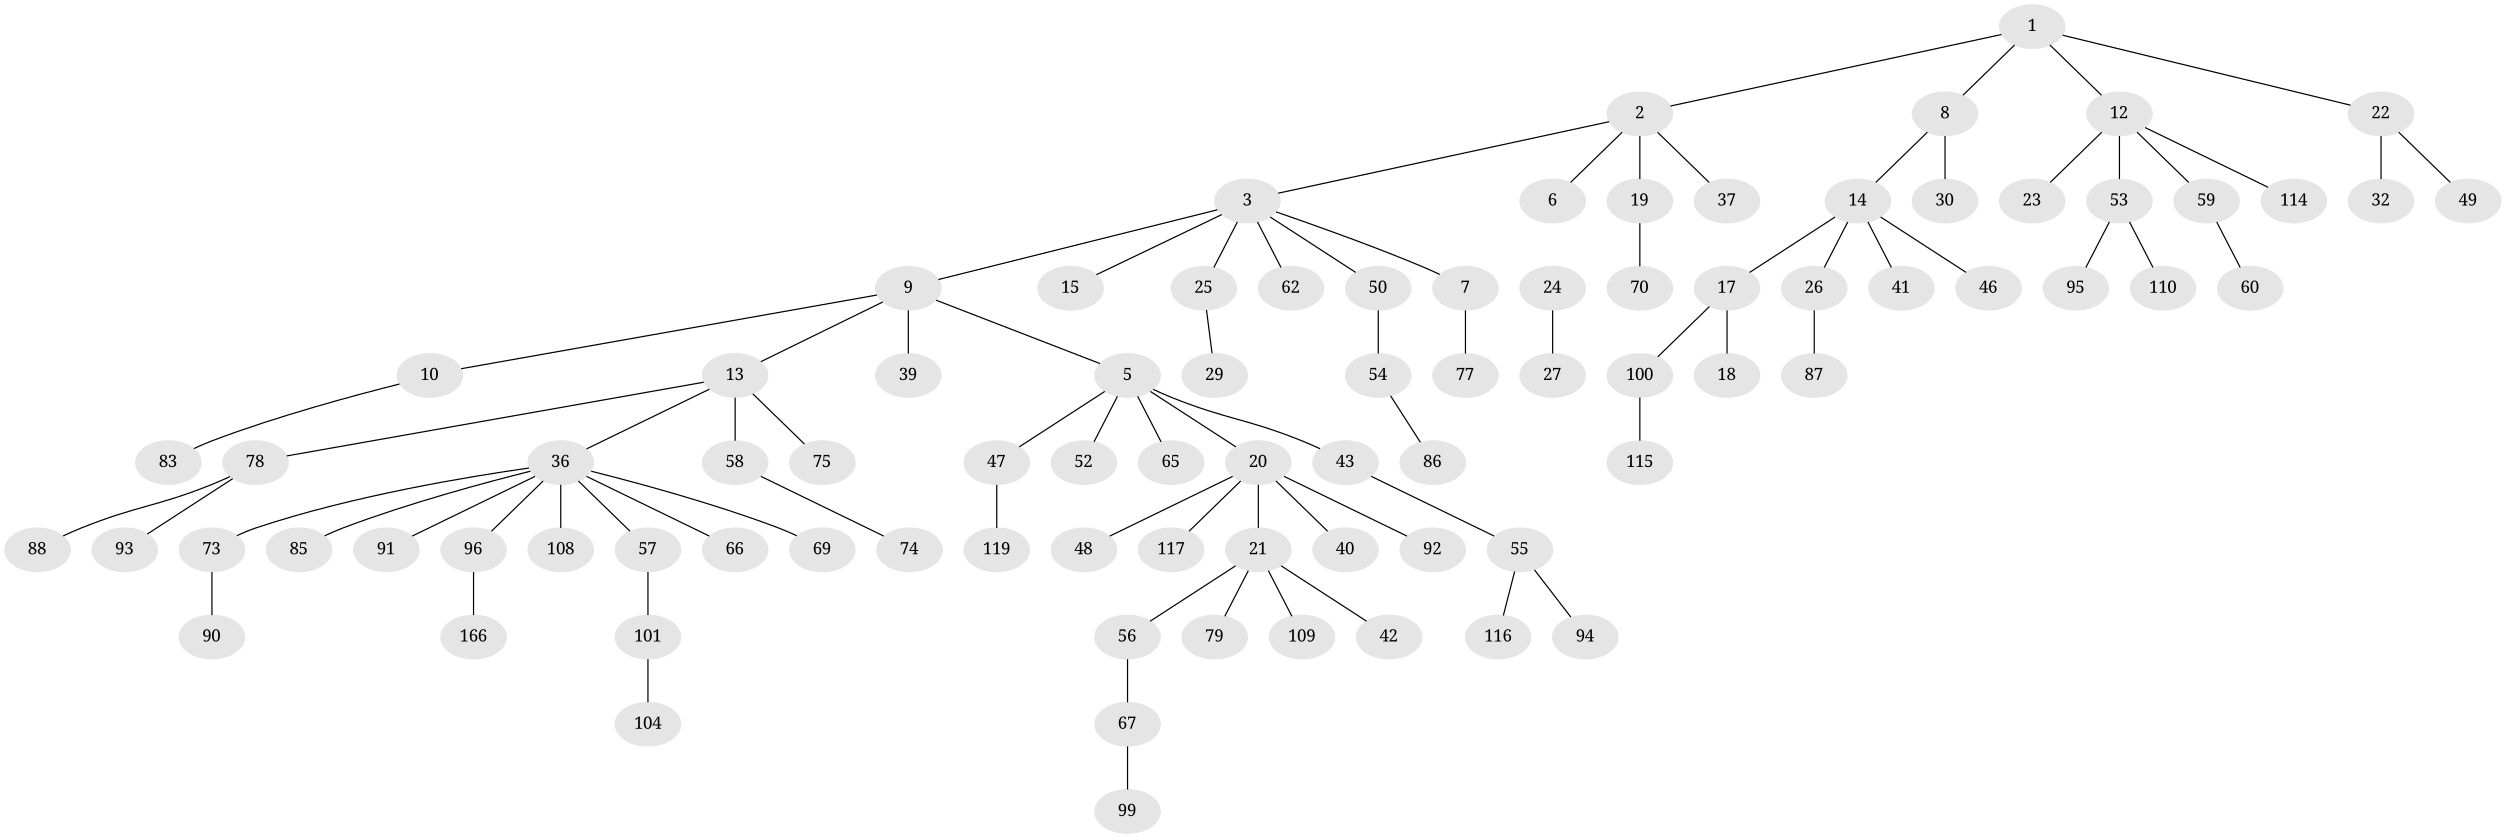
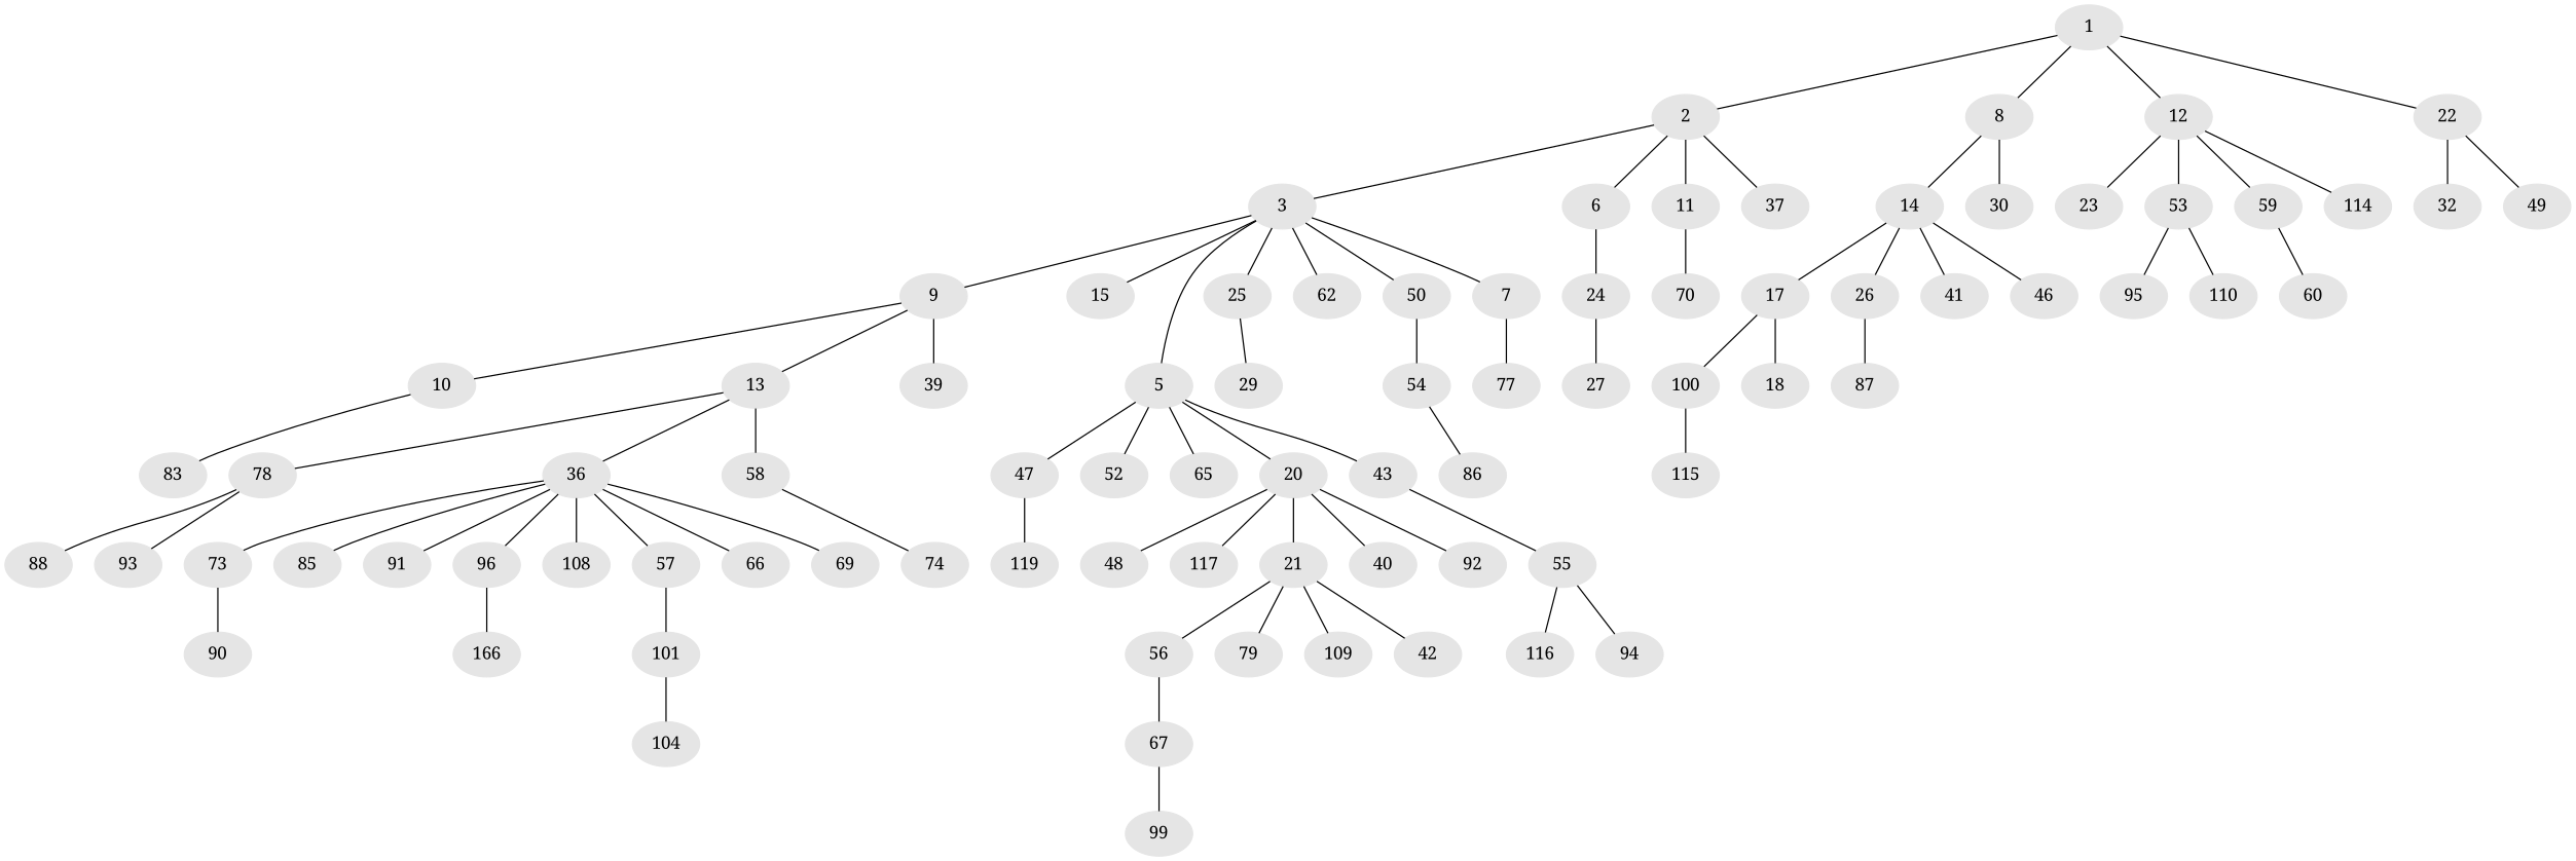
  graph {
    fontname="Noto Serif"
    node [color=gray90 fontname="Noto Serif" style=filled]
    edge [fontname="Noto Serif"]
    1 [super="+61"]
    2 [super="+48"]
    8 [super="+11"]
    12 [super="+44"]
    22 [super="+35"]
    3 [super="+4"]
    6 [super="+80"]
-   19 [super="+63"]
+   19 [super="+63" label=11]
    37
    14 [super="+34"]
    30
    23
    53 [super="+72"]
    59
    114
    32
    49
    5 [super="+16"]
    7
    9 [super="+33"]
    15
    25
    50 [super="+71"]
    62 [super="+64"]
    24
    70
    20 [super="+82"]
    43 [super="+51"]
    47 [super="+88"]
    52
    65
    77 [super="+89"]
    10 [super="+118"]
    13 [super="+31"]
    39
    29
    54
    21 [super="+38"]
    40
    92
    n41 [label=48]
    117
    55 [super="+76"]
    119
    27 [super="+28"]
    17 [super="+112"]
    26 [super="+97"]
    41
    46
    83
    36 [super="+45"]
    58
-   75
    78
    95 [super="+107"]
    110
    60 [super="+111"]
    57
    66
    69
    73 [super="+102"]
    85
    91
    96
    108
    74
    n67 [label=88]
    93
    18
    100
    87
    115
    42
    56
    79 [super="+84"]
    109
    67 [super="+68"]
    101 [super="+103"]
    90
    n80 [label=166]
    94 [super="+113"]
    116
    86 [super="+105"]
    99
    104
    1 -- 2
    1 -- 8
    1 -- 12
    1 -- 22
    2 -- 3
    2 -- 6
    2 -- 19
    2 -- 37
    8 -- 14
    8 -- 30
    12 -- 23
    12 -- 53
    12 -- 59
    12 -- 114
    22 -- 32
    22 -- 49
-   9 -- 5
+   3 -- 5
    3 -- 7
    3 -- 9
    3 -- 15
    3 -- 25
    3 -- 50
    3 -- 62
+   6 -- 24
    19 -- 70
    14 -- 17
    14 -- 26
    14 -- 41
    14 -- 46
    53 -- 95
    53 -- 110
    59 -- 60
    5 -- 20
    5 -- 43
    5 -- 47
    5 -- 52
    5 -- 65
    7 -- 77
    9 -- 10
    9 -- 13
    9 -- 39
    25 -- 29
    50 -- 54
    24 -- 27
    20 -- 21
    20 -- 40
    20 -- 92
    20 -- n41
    20 -- 117
    43 -- 55
    47 -- 119
    10 -- 83
    13 -- 36
    13 -- 58
-   13 -- 75
    13 -- 78
    54 -- 86
    21 -- 42
    21 -- 56
    21 -- 79
    21 -- 109
    55 -- 94
    55 -- 116
    17 -- 18
    17 -- 100
    26 -- 87
    36 -- 57
    36 -- 66
    36 -- 69
    36 -- 73
    36 -- 85
    36 -- 91
    36 -- 96
    36 -- 108
    58 -- 74
    78 -- n67
    78 -- 93
    57 -- 101
    73 -- 90
    96 -- n80
    100 -- 115
    56 -- 67
    67 -- 99
    101 -- 104
  }
